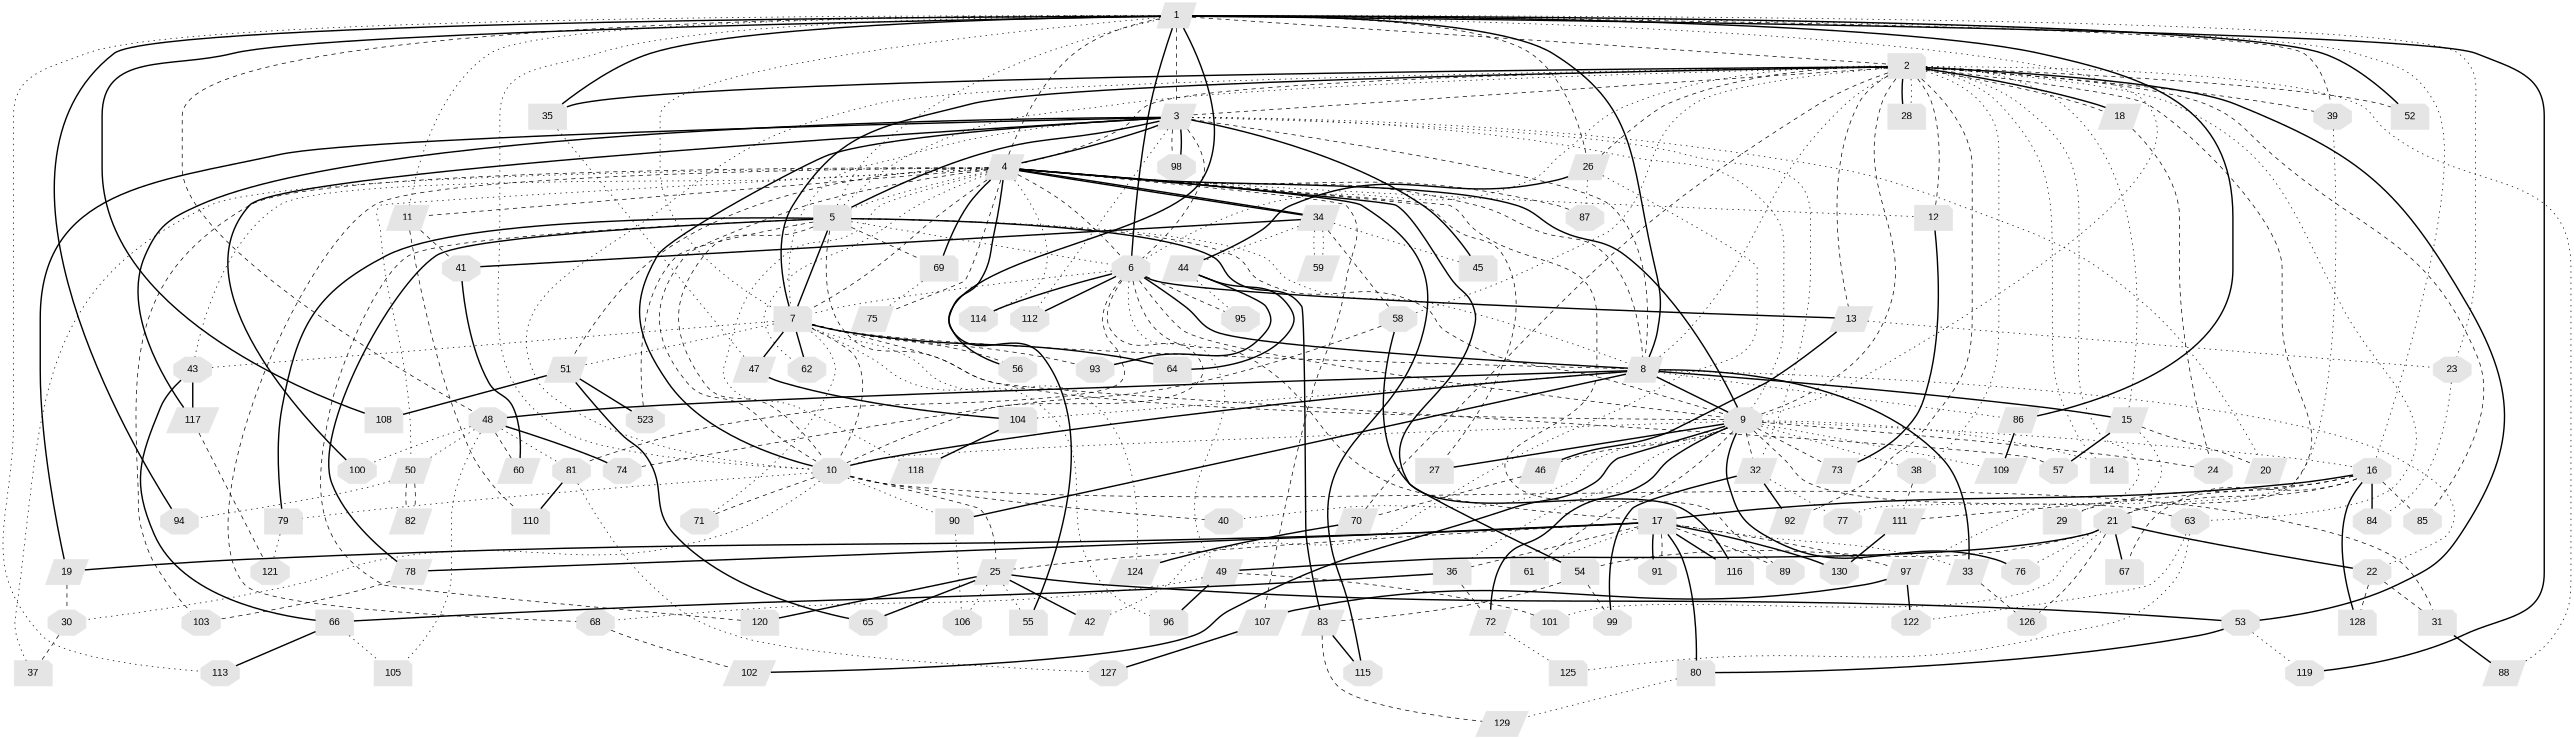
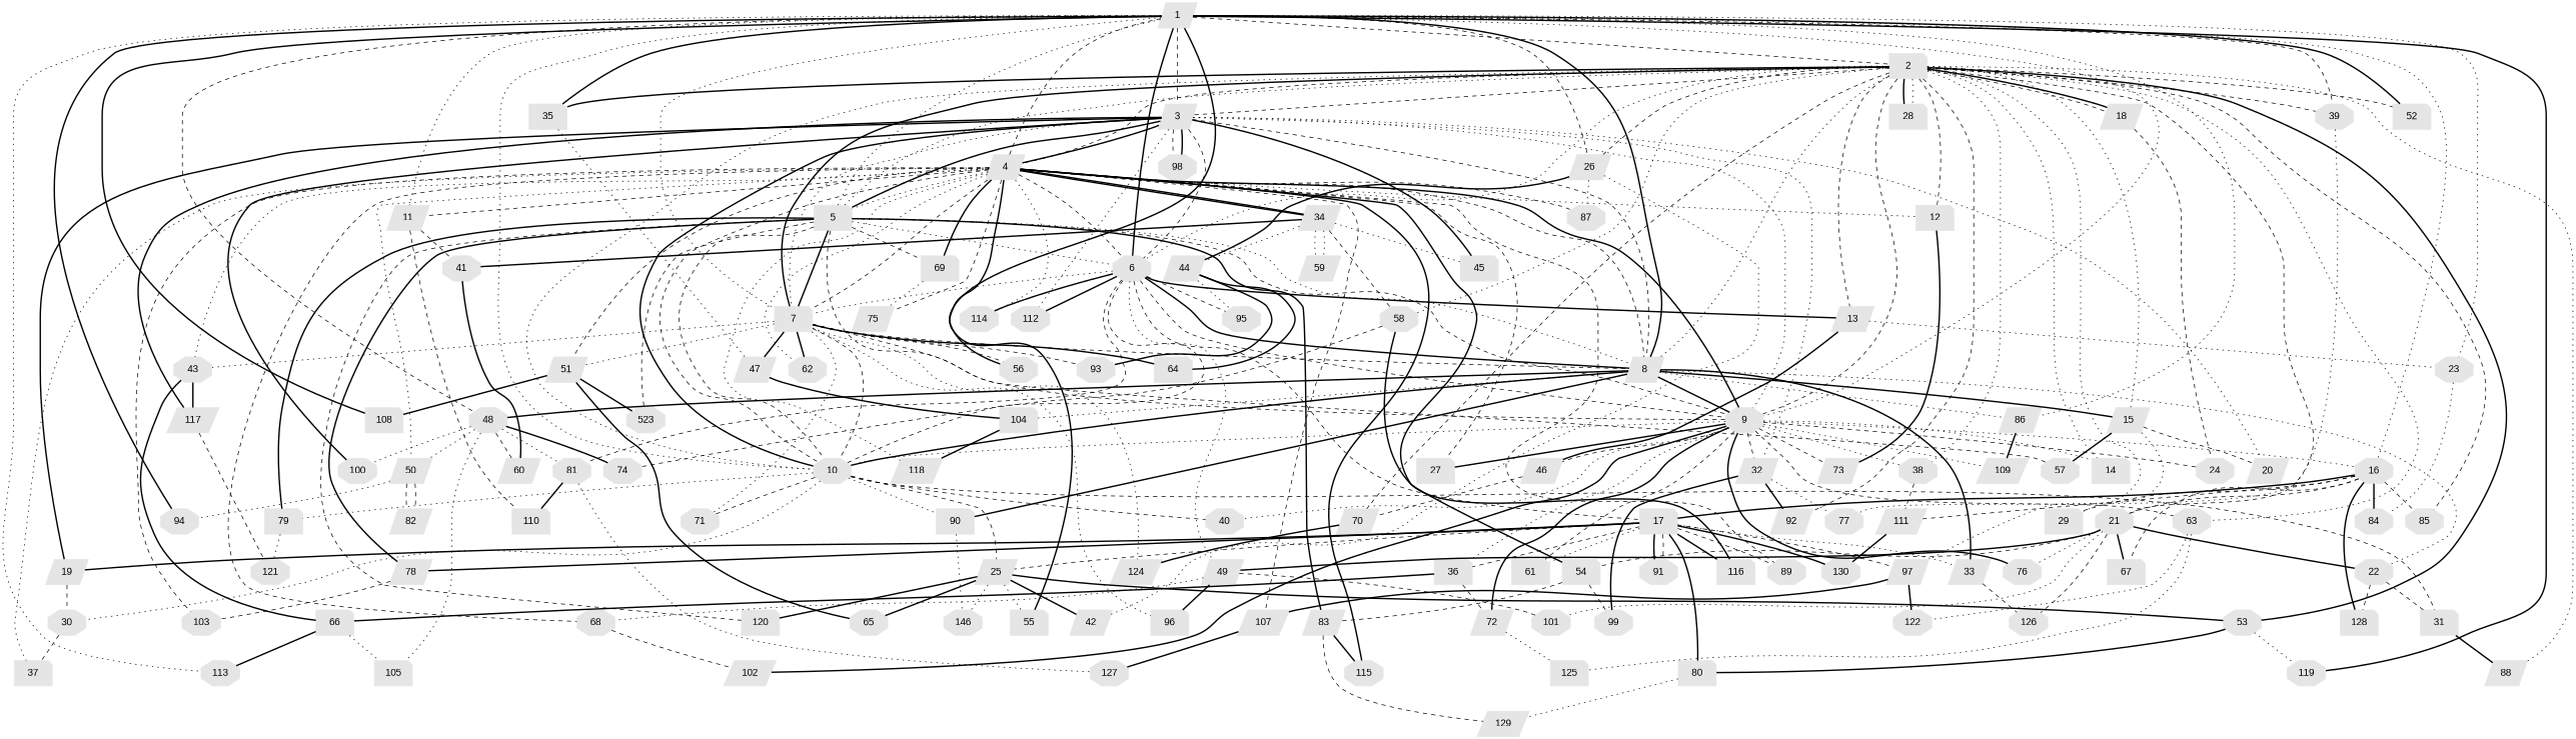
  graph {
    fontname="Liberation Sans"
    node [color=gray90 fontname="Liberation Sans" shape=octagon style=filled]
    edge [fontname="Liberation Sans" style=bold]
    1 [shape=parallelogram]
    2 [shape=note]
    3 [shape=parallelogram]
    4 [shape=parallelogram]
    5 [shape=note]
    6
    7 [shape=note]
    8 [shape=parallelogram]
    9
    10
    11 [shape=parallelogram]
    16
    23
    26 [shape=parallelogram]
    35 [shape=note]
    39
    48
    52 [shape=note]
    56
    86 [shape=parallelogram]
    94
    108 [shape=note]
    113
    119
    12 [shape=note]
    13 [shape=parallelogram]
    14 [shape=note]
    15 [shape=parallelogram]
    18 [shape=parallelogram]
    21
    28 [shape=note]
    38
    53
    58
    63
    70 [shape=parallelogram]
    85
    88 [shape=parallelogram]
    92 [shape=parallelogram]
    97 [shape=parallelogram]
    19 [shape=parallelogram]
    20 [shape=parallelogram]
    32 [shape=parallelogram]
    45 [shape=note]
    98
    100
    112
    117 [shape=parallelogram]
    27 [shape=note]
    34 [shape=parallelogram]
    37 [shape=note]
    43
    50 [shape=parallelogram]
    51 [shape=parallelogram]
    54 [shape=note]
    55 [shape=note]
    62
    68
    69 [shape=note]
    75 [shape=parallelogram]
    87
    89
    103
    107 [shape=parallelogram]
    114
    115
    118 [shape=parallelogram]
    57
    78 [shape=parallelogram]
    79 [shape=note]
    83 [shape=parallelogram]
    120 [shape=note]
    n73 [label=523]
    17 [shape=note]
    49 [shape=parallelogram]
    81
    95
    47 [shape=parallelogram]
    64 [shape=note]
    71
    93
    96 [shape=note]
    124 [shape=parallelogram]
    22
    33 [shape=parallelogram]
    90 [shape=note]
    104 [shape=note]
    24
    36 [shape=note]
    40
    46 [shape=parallelogram]
    61 [shape=note]
    72 [shape=parallelogram]
    73 [shape=parallelogram]
    76
    102 [shape=parallelogram]
    109 [shape=parallelogram]
    25 [shape=parallelogram]
    30
    31 [shape=note]
    41
    110 [shape=note]
    29 [shape=note]
    67 [shape=note]
    84
    111 [shape=parallelogram]
    128 [shape=note]
    42 [shape=parallelogram]
    44 [shape=parallelogram]
    77
    60 [shape=parallelogram]
    74
    105 [shape=note]
    101
    126
    80 [shape=note]
    116 [shape=note]
    122
    125 [shape=note]
    99
    121
    59 [shape=parallelogram]
    66 [shape=note]
    82 [shape=parallelogram]
    65
    127
    129 [shape=parallelogram]
    91
    130
-   106
+   106 [label=146]
    1 -- 2 [style=dashed]
    1 -- 3 [style=dashed]
    1 -- 4 [style=dashed]
    1 -- 5 [style=dotted]
    1 -- 6
    1 -- 7 [style=dotted]
    1 -- 8
    1 -- 9 [style=dotted]
    1 -- 10 [style=dotted]
    1 -- 11 [style=dotted]
    1 -- 16 [style=dotted]
    1 -- 23 [style=dotted]
    1 -- 26 [style=dashed]
    1 -- 35
    1 -- 39 [style=dashed]
    1 -- 48 [style=dashed]
    1 -- 52
    1 -- 56
-   1 -- 86
+   1 -- 86 [style=dotted]
    1 -- 94
    1 -- 108
    1 -- 113 [style=dotted]
    1 -- 119
    2 -- 3 [style=dashed]
    2 -- 4 [style=dashed]
    2 -- 5 [style=dotted]
    2 -- 6 [style=dotted]
    2 -- 7
    2 -- 8 [style=dotted]
    2 -- 9 [style=dashed]
    2 -- 10 [style=dotted]
    2 -- 26 [style=dashed]
    2 -- 35
    2 -- 39 [style=dashed]
    2 -- 52 [style=dashed]
    2 -- 12 [style=dashed]
    2 -- 13 [style=dashed]
    2 -- 14 [style=dotted]
    2 -- 15 [style=dotted]
    2 -- 18 [style=dashed]
    2 -- 18
    2 -- 21 [style=dashed]
    2 -- 28
    2 -- 28 [style=dotted]
    2 -- 38 [style=dotted]
    2 -- 53
    2 -- 58 [style=dotted]
    2 -- 63 [style=dotted]
    2 -- 70 [style=dashed]
    2 -- 85 [style=dashed]
    2 -- 88 [style=dotted]
    2 -- 92 [style=dashed]
    2 -- 97 [style=dotted]
    3 -- 4
    3 -- 5
    3 -- 6 [style=dashed]
    3 -- 7 [style=dotted]
    3 -- 8 [style=dashed]
    3 -- 9 [style=dotted]
    3 -- 10
    3 -- 19
    3 -- 20 [style=dotted]
    3 -- 32 [style=dotted]
    3 -- 45
    3 -- 98 [style=dashed]
    3 -- 98
    3 -- 100
    3 -- 112 [style=dotted]
    3 -- 117
    4 -- 5 [style=dotted]
    4 -- 6 [style=dashed]
    4 -- 7 [style=dashed]
    4 -- 8 [style=dashed]
    4 -- 9
    4 -- 10 [style=dashed]
    4 -- 11 [style=dashed]
    4 -- 12 [style=dotted]
    4 -- 27 [style=dashed]
    4 -- 34
    4 -- 34
    4 -- 37 [style=dotted]
    4 -- 43 [style=dotted]
    4 -- 50 [style=dotted]
    4 -- 51 [style=dashed]
    4 -- 54
    4 -- 55
    4 -- 62 [style=dotted]
    4 -- 68 [style=dashed]
    4 -- 69
    4 -- 75 [style=dashed]
    4 -- 87 [style=dashed]
    4 -- 89 [style=dashed]
    4 -- 103 [style=dashed]
    4 -- 107 [style=dashed]
    4 -- 114 [style=dotted]
    4 -- 115
    4 -- 118 [style=dotted]
    5 -- 6 [style=dotted]
    5 -- 7
    5 -- 8 [style=dotted]
    5 -- 9 [style=dashed]
    5 -- 10 [style=dashed]
    5 -- 69 [style=dashed]
    5 -- 57 [style=dashed]
    5 -- 78
    5 -- 79
    5 -- 83
    5 -- 120 [style=dashed]
    5 -- n73 [style=dashed]
    6 -- 7 [style=dotted]
    6 -- 8
    6 -- 9 [style=dashed]
    6 -- 10 [style=dashed]
    6 -- 13
    6 -- 112
    6 -- 114
    6 -- 17 [style=dashed]
    6 -- 49 [style=dotted]
    6 -- 81 [style=dashed]
    6 -- 95 [style=dashed]
    7 -- 8 [style=dashed]
    7 -- 9 [style=dashed]
    7 -- 10 [style=dashed]
    7 -- 56 [style=dashed]
    7 -- 43 [style=dotted]
    7 -- 51 [style=dotted]
    7 -- 62
    7 -- 47
    7 -- 64
    7 -- 71 [style=dotted]
    7 -- 93 [style=dashed]
    7 -- 96 [style=dotted]
    7 -- 124 [style=dotted]
    8 -- 9
    8 -- 10
    8 -- 48
    8 -- 86 [style=dotted]
    8 -- 15
    8 -- 22 [style=dotted]
    8 -- 33
    8 -- 90
    8 -- 104 [style=dotted]
    9 -- 10 [style=dotted]
    9 -- 16 [style=dotted]
    9 -- 14 [style=dotted]
    9 -- 38 [style=dotted]
    9 -- 63 [style=dashed]
    9 -- 32 [style=dashed]
    9 -- 27
    9 -- 24 [style=dashed]
    9 -- 36 [style=dotted]
    9 -- 40 [style=dotted]
    9 -- 46 [style=dashed]
    9 -- 61 [style=dashed]
    9 -- 72
    9 -- 73 [style=dashed]
    9 -- 76
    9 -- 102
    9 -- 109 [style=dotted]
    10 -- 79 [style=dotted]
    10 -- 71 [style=dashed]
    10 -- 90 [style=dotted]
    10 -- 40 [style=dashed]
    10 -- 25 [style=dashed]
    10 -- 30 [style=dotted]
    10 -- 31 [style=dashed]
    11 -- 41 [style=dashed]
    11 -- 110 [style=dashed]
    16 -- 21 [style=dashed]
    16 -- 85 [style=dashed]
    16 -- 17
    16 -- 29 [style=dashed]
    16 -- 67 [style=dashed]
    16 -- 84
    16 -- 111 [style=dashed]
    16 -- 128
    23 -- 84 [style=dotted]
    26 -- 87 [style=dotted]
    26 -- 42 [style=dotted]
    26 -- 44
    35 -- 47 [style=dotted]
    39 -- 77 [style=dotted]
    48 -- 100 [style=dotted]
    48 -- 50 [style=dotted]
    48 -- 81 [style=dotted]
    48 -- 60 [style=dashed]
    48 -- 74
    48 -- 105 [style=dotted]
    86 -- 109
    12 -- 73
    13 -- 23 [style=dotted]
    13 -- 46
    15 -- 20 [style=dashed]
    15 -- 57
    15 -- 29 [style=dotted]
    18 -- 24 [style=dashed]
    21 -- 54 [style=dashed]
    21 -- 49
    21 -- 22
    21 -- 76 [style=dotted]
    21 -- 67
    21 -- 101 [style=dotted]
    21 -- 126 [style=dashed]
    38 -- 111 [style=dashed]
    53 -- 119 [style=dotted]
    53 -- 80
    58 -- 74 [style=dashed]
    58 -- 116
    63 -- 122 [style=dotted]
    63 -- 125 [style=dotted]
    70 -- 124
    97 -- 107
    97 -- 122
    19 -- 30 [style=dashed]
    32 -- 92
    32 -- 77 [style=dotted]
    32 -- 99
    117 -- 121 [style=dashed]
    34 -- 58 [style=dashed]
    34 -- 45 [style=dotted]
    34 -- 41
    34 -- 44 [style=dotted]
    34 -- 59 [style=dotted]
    34 -- 59 [style=dotted]
    43 -- 117
    43 -- 66
    50 -- 94 [style=dotted]
    50 -- 82 [style=dashed]
    50 -- 82 [style=dashed]
    51 -- 108
    51 -- n73
    51 -- 65
    54 -- 83 [style=dashed]
    54 -- 99 [style=dashed]
    68 -- 102 [style=dashed]
    69 -- 75 [style=dotted]
    107 -- 127
    78 -- 103 [style=dashed]
    79 -- 121 [style=dotted]
    83 -- 115
    83 -- 129 [style=dashed]
    17 -- 97 [style=dashed]
    17 -- 19
    17 -- 89 [style=dashed]
    17 -- 78
    17 -- 33 [style=dotted]
    17 -- 36 [style=dashed]
    17 -- 61 [style=dotted]
    17 -- 25 [style=dashed]
    17 -- 80
    17 -- 116
    17 -- 91
    17 -- 91 [style=dashed]
    17 -- 130
    49 -- 68 [style=dotted]
    49 -- 96
    49 -- 101 [style=dashed]
    81 -- 110
    81 -- 127 [style=dotted]
    47 -- 104
    22 -- 31 [style=dashed]
    22 -- 128 [style=dashed]
    33 -- 126 [style=dashed]
    90 -- 106 [style=dotted]
    104 -- 118
    36 -- 72 [style=dashed]
    36 -- 66
    46 -- 70 [style=dashed]
    72 -- 125 [style=dotted]
    25 -- 53
    25 -- 55 [style=dotted]
    25 -- 120
    25 -- 42
    25 -- 65
    25 -- 106 [style=dotted]
    30 -- 37 [style=dashed]
    31 -- 88
    41 -- 60
    111 -- 130
    44 -- 95 [style=dotted]
    44 -- 64
    44 -- 93
    80 -- 129 [style=dotted]
    66 -- 113
    66 -- 105 [style=dotted]
  }
